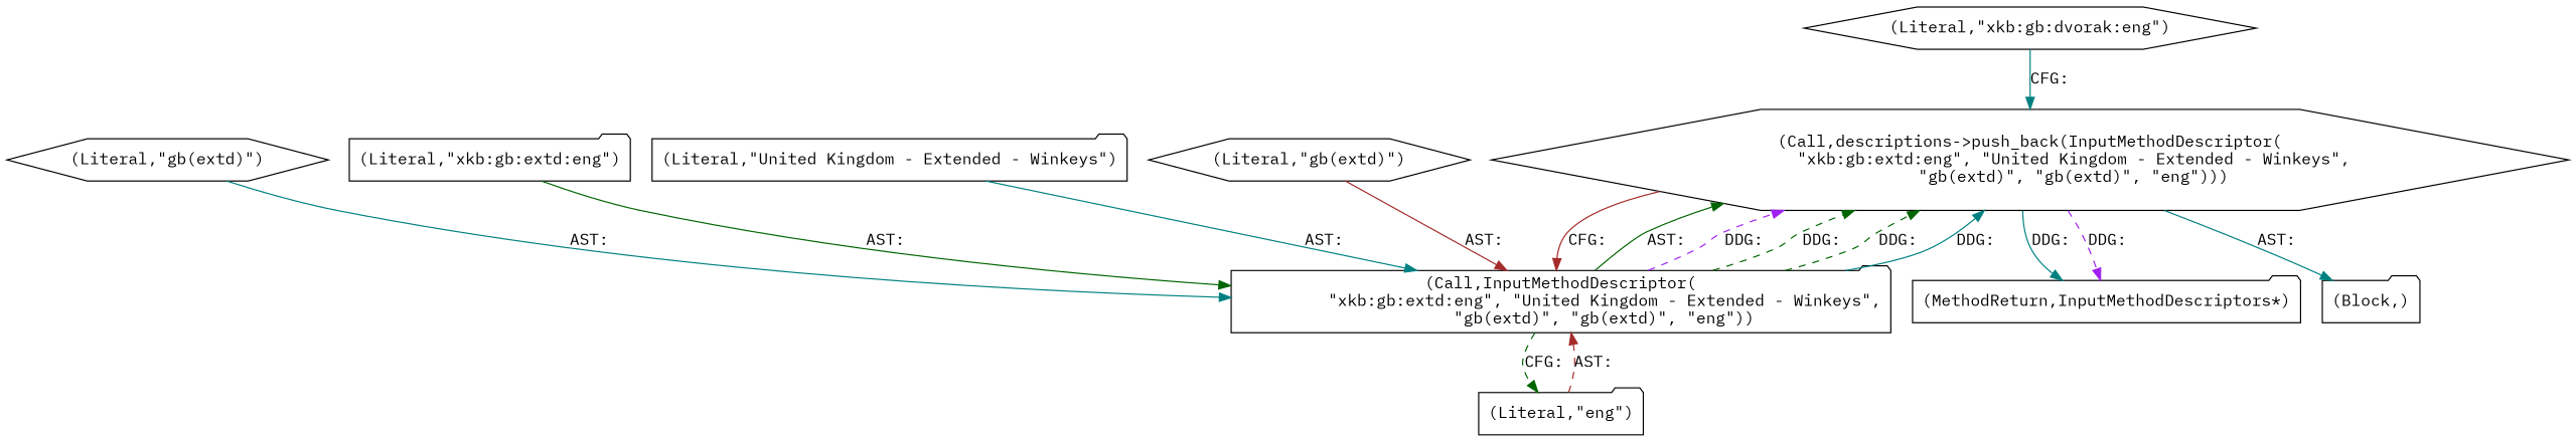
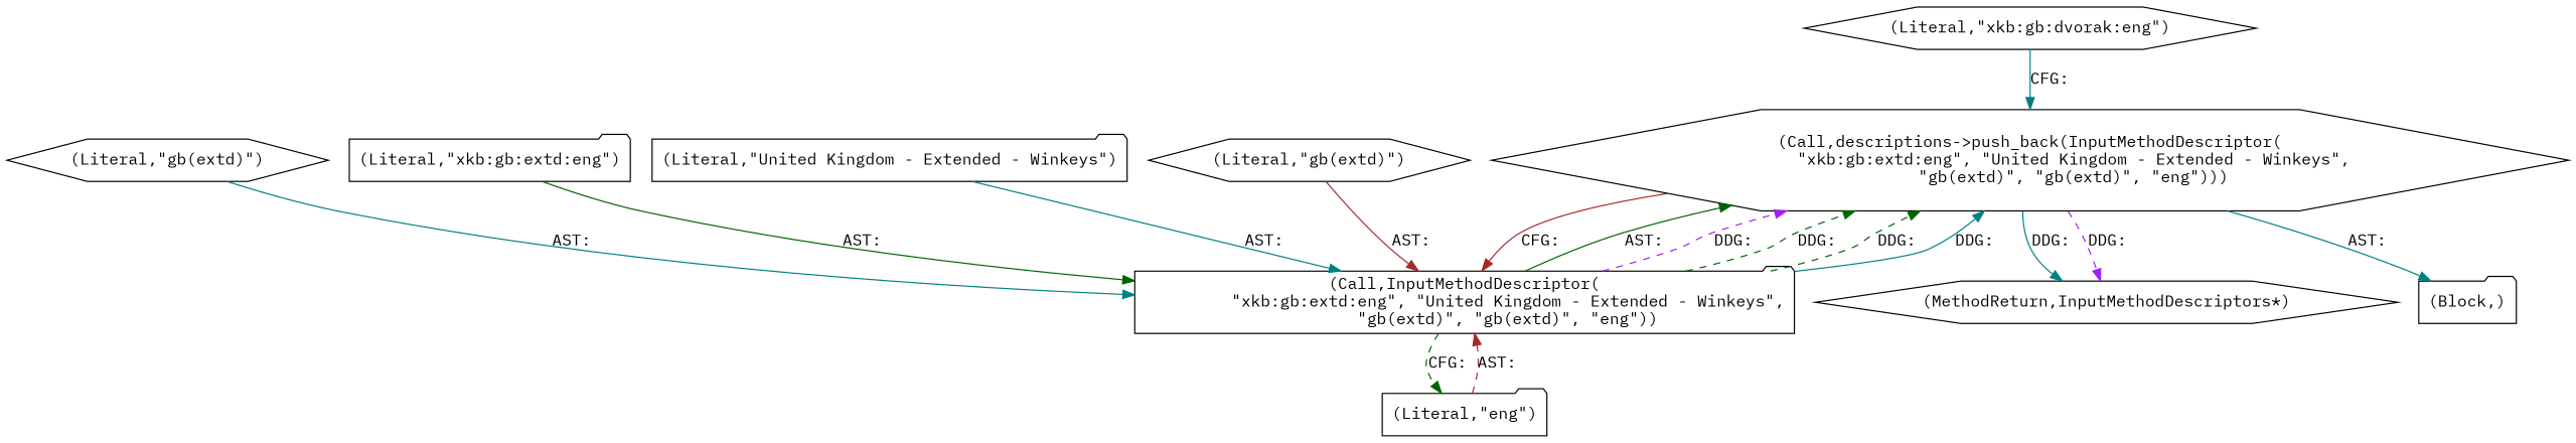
  digraph {
    fontname="IBM Plex Mono"
    node [shape=hexagon fontname="IBM Plex Mono"]
    edge [color=teal style=solid fontname="IBM Plex Mono"]
    n1 [label="(Call,descriptions->push_back(InputMethodDescriptor(\n         \"xkb:gb:extd:eng\", \"United Kingdom - Extended - Winkeys\",\n         \"gb(extd)\", \"gb(extd)\", \"eng\")))"]
    n2 [label="(Call,InputMethodDescriptor(\n         \"xkb:gb:extd:eng\", \"United Kingdom - Extended - Winkeys\",\n         \"gb(extd)\", \"gb(extd)\", \"eng\"))" shape=folder]
-   n3 [label="(MethodReturn,InputMethodDescriptors*)" shape=folder]
+   n3 [label="(MethodReturn,InputMethodDescriptors*)"]
    n4 [label="(Block,)" shape=folder]
    n5 [label="(Literal,\"eng\")" shape=folder]
    n6 [label="(Literal,\"gb(extd)\")"]
    n7 [label="(Literal,\"xkb:gb:dvorak:eng\")"]
    n8 [label="(Literal,\"xkb:gb:extd:eng\")" shape=folder]
    n9 [label="(Literal,\"United Kingdom - Extended - Winkeys\")" shape=folder]
    n10 [label="(Literal,\"gb(extd)\")"]
    n1 -> n2 [label="CFG: " color=brown]
    n1 -> n3 [label="DDG: "]
    n1 -> n3 [label="DDG: " color=purple style=dashed]
    n1 -> n4 [label="AST: "]
    n2 -> n1 [label="AST: " color=darkgreen]
    n2 -> n1 [label="DDG: " color=purple style=dashed]
    n2 -> n1 [label="DDG: " color=darkgreen style=dashed]
    n2 -> n1 [label="DDG: " color=darkgreen style=dashed]
    n2 -> n1 [label="DDG: "]
    n2 -> n5 [label="CFG: " color=darkgreen style=dashed]
    n5 -> n2 [label="AST: " color=brown style=dashed]
    n6 -> n2 [label="AST: "]
    n7 -> n1 [label="CFG: "]
    n8 -> n2 [label="AST: " color=darkgreen]
    n9 -> n2 [label="AST: "]
    n10 -> n2 [label="AST: " color=brown]
  }
